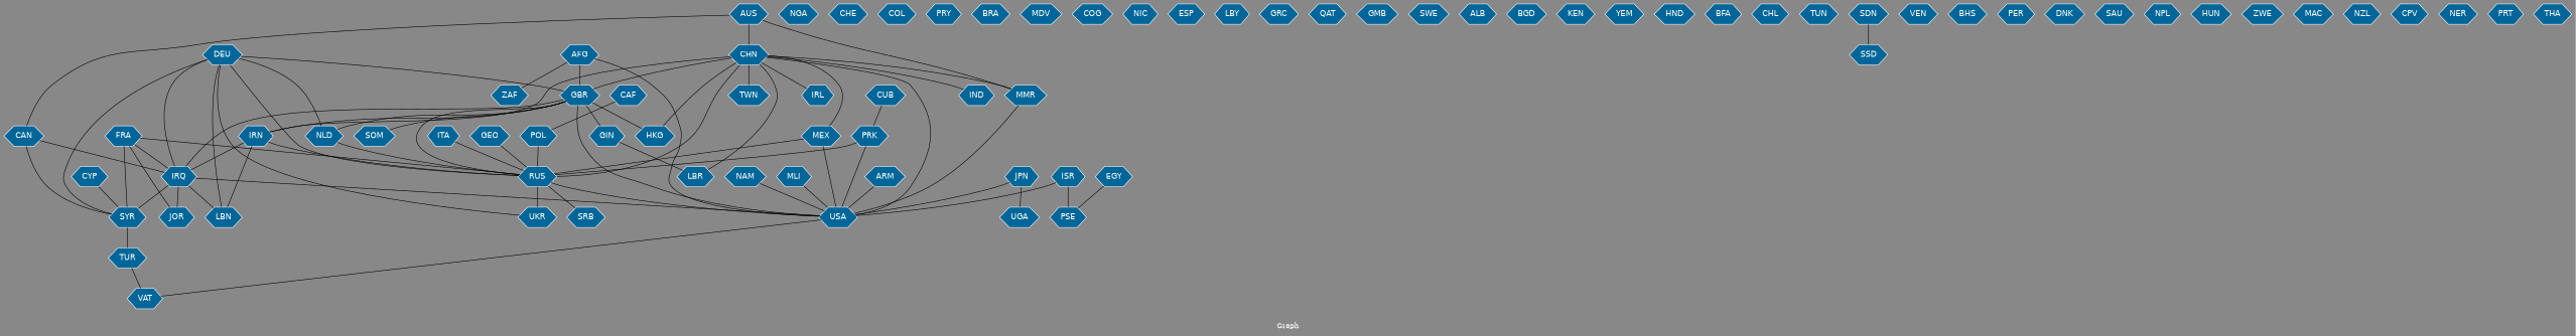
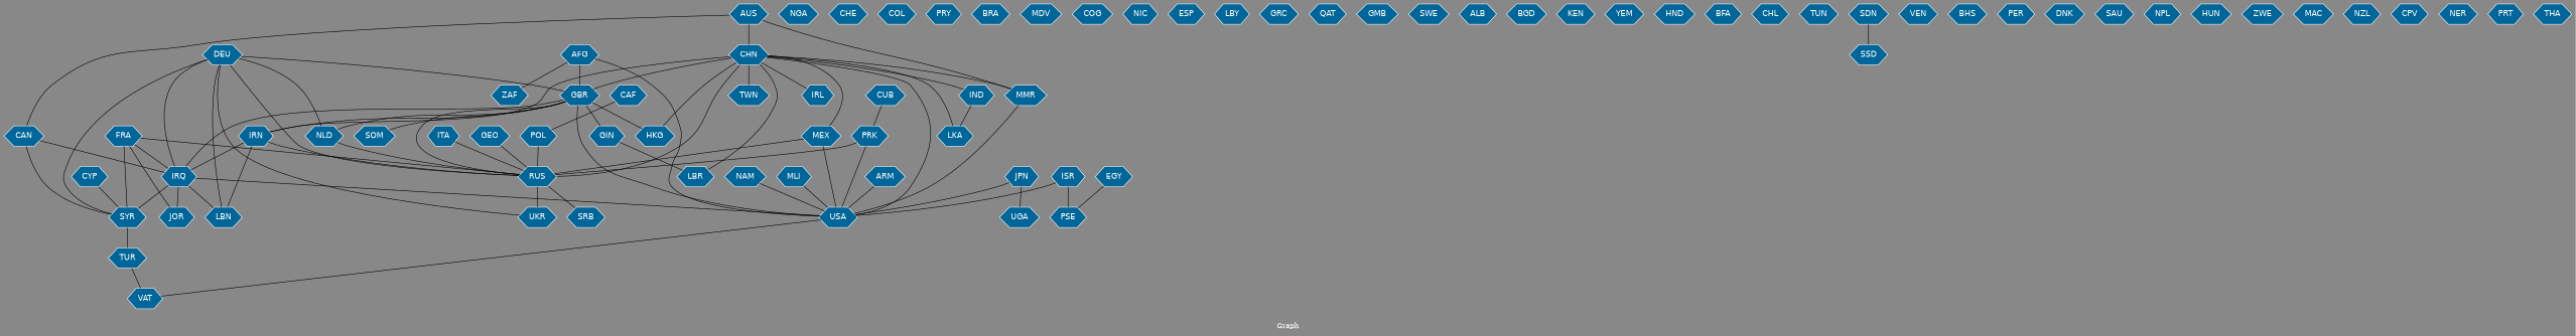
  graph {
    bgcolor="#888888"
    fontcolor=white
    fontsize=12
    label="Graph"
    node [color=white fillcolor="#006699" fontcolor=white fontname=Helvetica shape=hexagon style=filled]
    edge [arrowhead=open color=black fontcolor=white fontname=Courier fontsize=12 weight=1]
    n1 [label=SYR]
    n2 [label=TUR]
    n3 [label=VAT]
    n4 [label=RUS]
    n5 [label=UKR]
    n6 [label=USA]
    n7 [label=SRB]
    n8 [label=NGA]
    n9 [label=NAM]
    n10 [label=CHE]
    n11 [label=GBR]
    n12 [label=HKG]
    n13 [label=IRQ]
    n14 [label=IRN]
    n15 [label=NLD]
    n16 [label=GIN]
    n17 [label=SOM]
    n18 [label=JOR]
    n19 [label=LBN]
    n20 [label=LBR]
    n21 [label=UGA]
    n22 [label=EGY]
    n23 [label=PSE]
    n24 [label=COL]
    n25 [label=PRY]
    n26 [label=CHN]
    n27 [label=MEX]
    n28 [label=TWN]
    n29 [label=IND]
    n30 [label=MMR]
    n31 [label=IRL]
+   n32 [label=LKA]
    n33 [label=BRA]
    n34 [label=MDV]
    n35 [label=COG]
    n36 [label=NIC]
    n37 [label=ISR]
    n38 [label=ITA]
    n39 [label=FRA]
    n40 [label=ESP]
    n41 [label=CAN]
    n42 [label=DEU]
    n43 [label=GEO]
    n44 [label=LBY]
    n45 [label=AFG]
    n46 [label=ZAF]
    n47 [label=GRC]
    n48 [label=QAT]
    n49 [label=GMB]
    n50 [label=SWE]
    n51 [label=ALB]
    n52 [label=BGD]
    n53 [label=KEN]
    n54 [label=YEM]
    n55 [label=MLI]
    n56 [label=HND]
    n57 [label=POL]
    n58 [label=CUB]
    n59 [label=PRK]
    n60 [label=BFA]
    n61 [label=CHL]
    n62 [label=JPN]
    n63 [label=TUN]
    n64 [label=SSD]
    n65 [label=SDN]
    n66 [label=VEN]
    n67 [label=BHS]
    n68 [label=PER]
    n69 [label=DNK]
    n70 [label=SAU]
    n71 [label=AUS]
    n72 [label=NPL]
    n73 [label=ARM]
    n74 [label=CYP]
    n75 [label=HUN]
    n76 [label=ZWE]
    n77 [label=MAC]
    n78 [label=NZL]
    n79 [label=CAF]
    n80 [label=CPV]
    n81 [label=NER]
    n82 [label=PRT]
    n83 [label=THA]
    n1 -- n2 [weight=4]
    n2 -- n3
    n4 -- n5 [weight=6]
-   n4 -- n6 [weight=3]
    n4 -- n7
    n6 -- n3
    n9 -- n6
    n11 -- n4
    n11 -- n6 [weight=2]
    n11 -- n12 [weight=6]
    n11 -- n13 [weight=2]
    n11 -- n14
    n11 -- n15
    n11 -- n16
    n11 -- n17
    n13 -- n1 [weight=3]
    n13 -- n6
    n13 -- n18 [weight=2]
    n13 -- n19
    n14 -- n4
    n14 -- n13 [weight=3]
    n14 -- n19
    n15 -- n4
    n16 -- n20
    n22 -- n23
    n26 -- n4 [weight=6]
    n26 -- n6 [weight=5]
    n26 -- n11 [weight=2]
    n26 -- n12
    n26 -- n14
    n26 -- n20
    n26 -- n27
    n26 -- n28 [weight=3]
    n26 -- n29
    n26 -- n30
    n26 -- n31 [weight=2]
+   n26 -- n32
    n27 -- n4
    n27 -- n6
+   n29 -- n32
    n30 -- n6 [weight=2]
    n37 -- n6
    n37 -- n23 [weight=4]
    n38 -- n4
    n39 -- n1
    n39 -- n4
    n39 -- n13
    n39 -- n18
    n41 -- n1
    n41 -- n13
    n42 -- n1
    n42 -- n4
    n42 -- n5
    n42 -- n11
    n42 -- n13
    n42 -- n15
    n42 -- n19
    n43 -- n4 [weight=2]
    n45 -- n6
    n45 -- n11
    n45 -- n46
    n55 -- n6
    n57 -- n4
    n58 -- n59
    n59 -- n4 [weight=2]
    n59 -- n6
    n62 -- n6
    n62 -- n21
    n65 -- n64
    n71 -- n26
    n71 -- n30
    n71 -- n41
    n73 -- n6
    n74 -- n1
    n79 -- n57
  }
